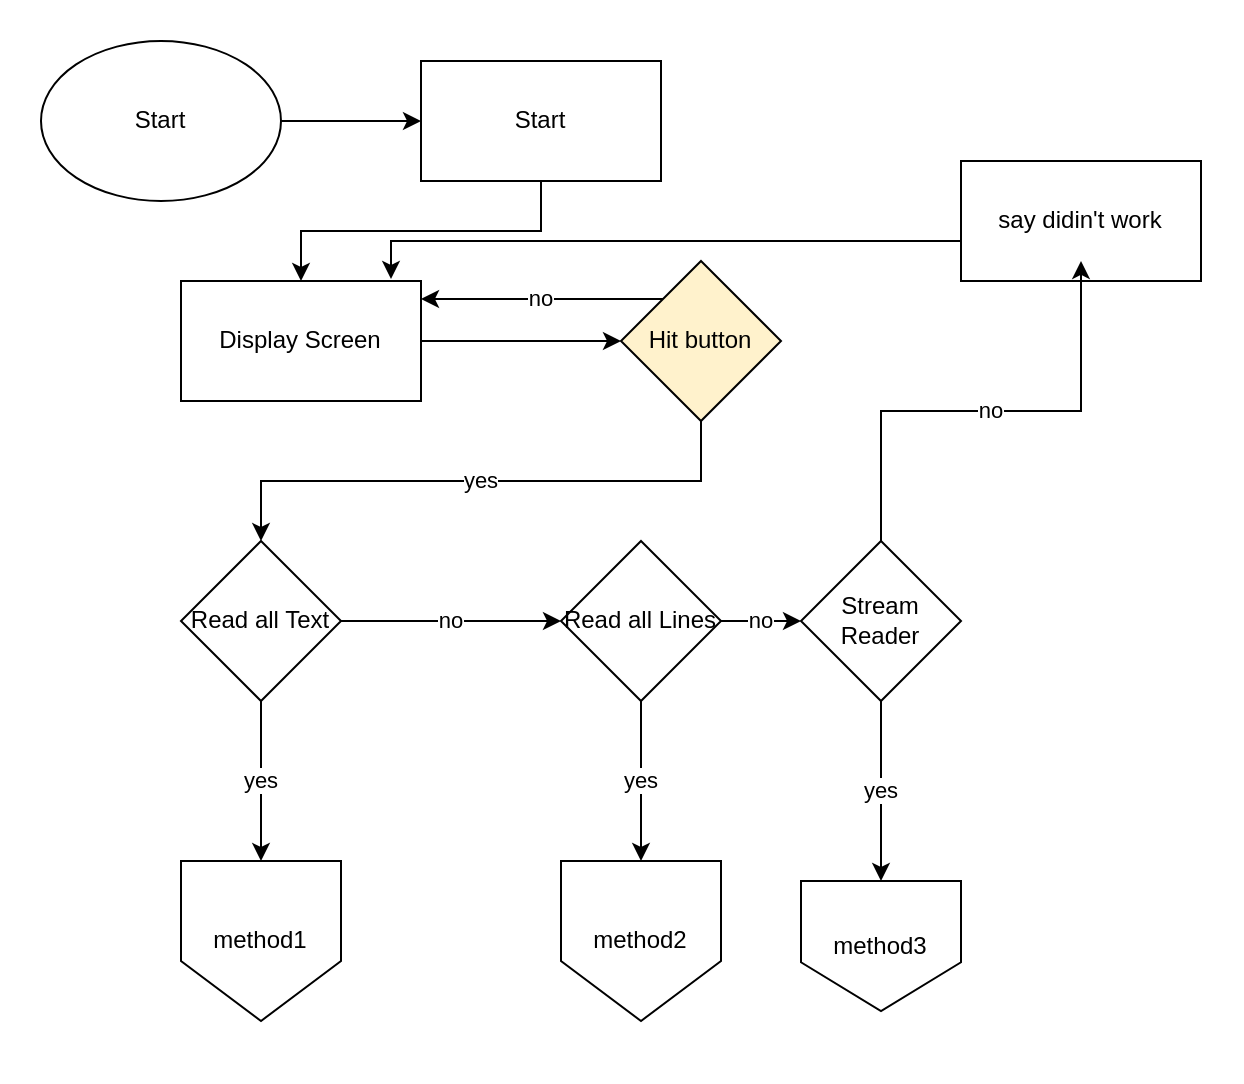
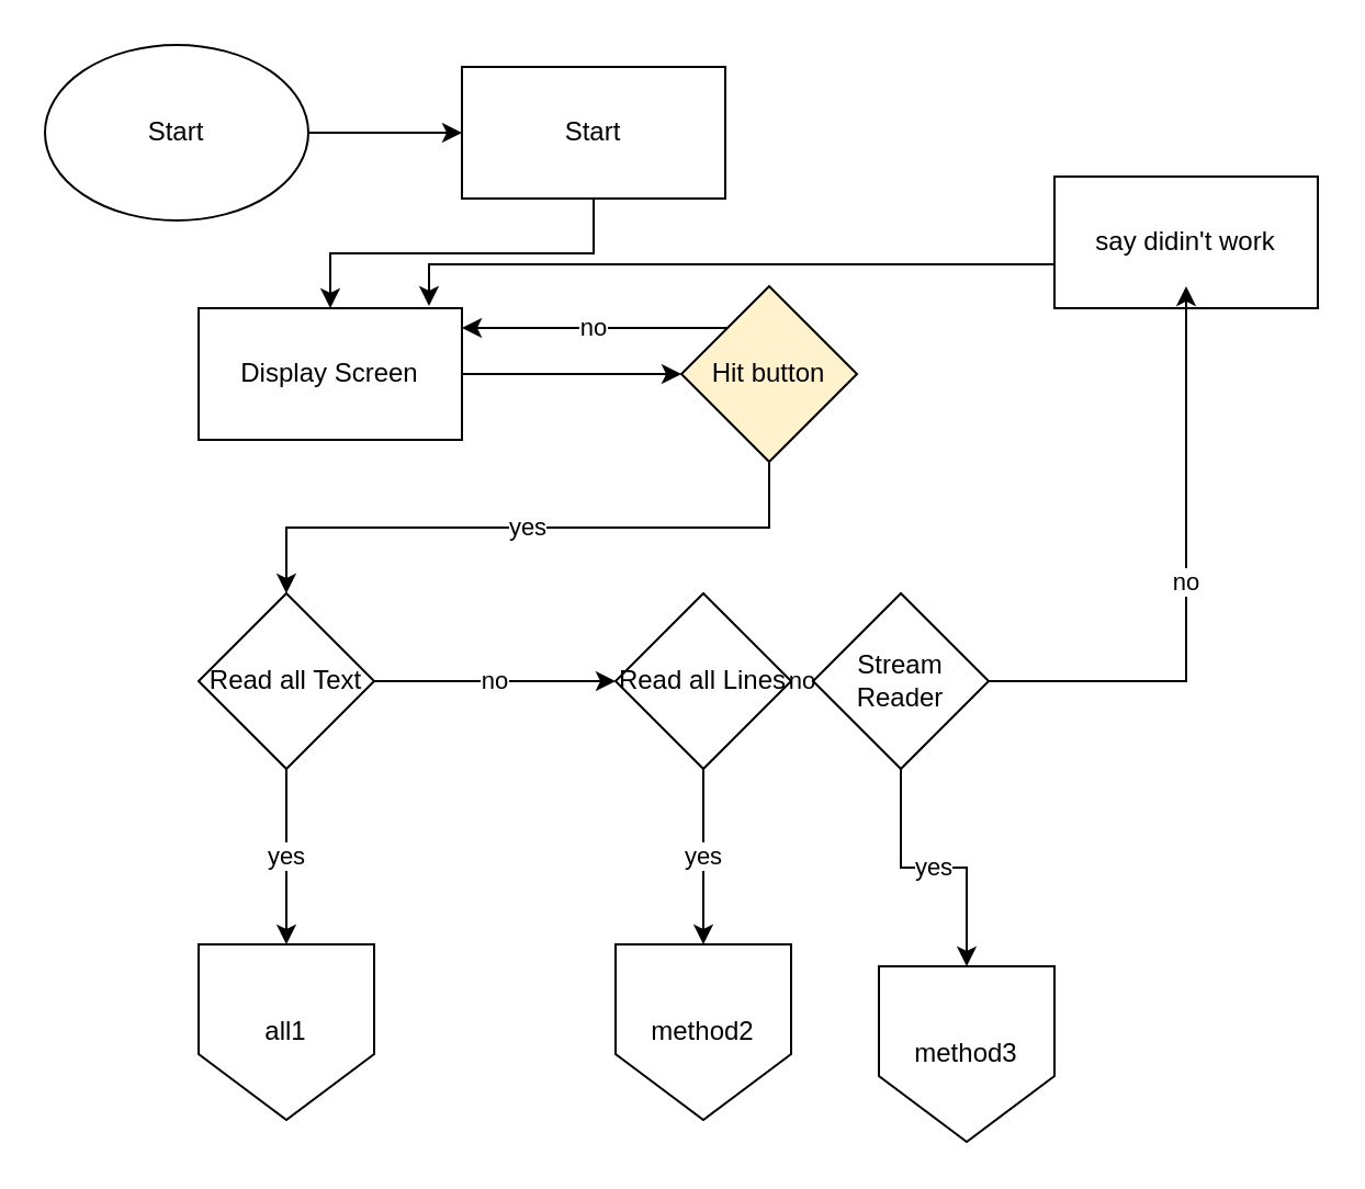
  <mxCell id="0" />
  <mxCell id="1" parent="0" />
  <mxCell id="2" value="" style="edgeStyle=orthogonalEdgeStyle;rounded=0;orthogonalLoop=1;jettySize=auto;html=1;" parent="1" source="3" target="9" edge="1"><mxGeometry relative="1" as="geometry" /></mxCell>
  <mxCell id="3" value="Start" style="rounded=0;whiteSpace=wrap;html=1;" parent="1" vertex="1"><mxGeometry x="210" y="30" width="120" height="60" as="geometry" /></mxCell>
  <mxCell id="4" value="" style="edgeStyle=orthogonalEdgeStyle;rounded=0;orthogonalLoop=1;jettySize=auto;html=1;" parent="1" source="5" target="3" edge="1"><mxGeometry relative="1" as="geometry" /></mxCell>
  <mxCell id="5" value="Start" style="ellipse;whiteSpace=wrap;html=1;" parent="1" vertex="1"><mxGeometry width="120" height="80" as="geometry" x="20" y="20" /></mxCell>
  <mxCell id="6" value="yes" style="edgeStyle=orthogonalEdgeStyle;rounded=0;orthogonalLoop=1;jettySize=auto;html=1;" parent="1" source="7" target="15" edge="1"><mxGeometry relative="1" as="geometry"><Array as="points"><mxPoint x="350" y="240" /><mxPoint x="130" y="240" /></Array></mxGeometry></mxCell>
  <mxCell id="7" value="Hit button" style="rhombus;whiteSpace=wrap;html=1;fillColor=#fff2cc;" parent="1" vertex="1"><mxGeometry x="310" y="130" width="80" height="80" as="geometry" /></mxCell>
  <mxCell id="8" value="" style="edgeStyle=orthogonalEdgeStyle;rounded=0;orthogonalLoop=1;jettySize=auto;html=1;" parent="1" source="9" target="7" edge="1"><mxGeometry relative="1" as="geometry" /></mxCell>
  <mxCell id="9" value="Display Screen" style="rounded=0;whiteSpace=wrap;html=1;" parent="1" vertex="1"><mxGeometry x="90" y="140" width="120" height="60" as="geometry" /></mxCell>
  <mxCell id="10" value="no" style="edgeStyle=orthogonalEdgeStyle;rounded=0;orthogonalLoop=1;jettySize=auto;html=1;entryX=1;entryY=0.15;entryDx=0;entryDy=0;entryPerimeter=0;" parent="1" source="7" target="9" edge="1"><mxGeometry relative="1" as="geometry"><Array as="points"><mxPoint x="290" y="149" /><mxPoint x="290" y="149" /></Array></mxGeometry></mxCell>
- <mxCell id="11" value="method1" style="shape=offPageConnector;whiteSpace=wrap;html=1;" parent="1" vertex="1"><mxGeometry x="90" y="430" width="80" height="80" as="geometry" /></mxCell>
+ <mxCell id="11" value="all1" style="shape=offPageConnector;whiteSpace=wrap;html=1;" parent="1" vertex="1"><mxGeometry x="90" y="430" width="80" height="80" as="geometry" /></mxCell>
  <mxCell id="12" value="method2" style="shape=offPageConnector;whiteSpace=wrap;html=1;" parent="1" vertex="1"><mxGeometry x="280" y="430" width="80" height="80" as="geometry" /></mxCell>
  <mxCell id="13" value="yes" style="edgeStyle=orthogonalEdgeStyle;rounded=0;orthogonalLoop=1;jettySize=auto;html=1;" parent="1" source="15" target="11" edge="1"><mxGeometry relative="1" as="geometry" /></mxCell>
  <mxCell id="14" value="no" style="edgeStyle=orthogonalEdgeStyle;rounded=0;orthogonalLoop=1;jettySize=auto;html=1;" parent="1" source="15" target="18" edge="1"><mxGeometry relative="1" as="geometry" /></mxCell>
  <mxCell id="15" value="Read all Text" style="rhombus;whiteSpace=wrap;html=1;" parent="1" vertex="1"><mxGeometry x="90" y="270" width="80" height="80" as="geometry" /></mxCell>
  <mxCell id="16" value="yes" style="edgeStyle=orthogonalEdgeStyle;rounded=0;orthogonalLoop=1;jettySize=auto;html=1;" parent="1" source="18" target="12" edge="1"><mxGeometry relative="1" as="geometry"><Array as="points"><mxPoint x="320" y="370" /><mxPoint x="320" y="370" /></Array></mxGeometry></mxCell>
  <mxCell id="17" value="no" style="edgeStyle=orthogonalEdgeStyle;rounded=0;orthogonalLoop=1;jettySize=auto;html=1;" edge="1" parent="1" source="18" target="22"><mxGeometry relative="1" as="geometry" /></mxCell>
  <mxCell id="18" value="Read all Lines" style="rhombus;whiteSpace=wrap;html=1;" parent="1" vertex="1"><mxGeometry x="280" y="270" width="80" height="80" as="geometry" /></mxCell>
  <mxCell id="19" value="say didin't work" style="rounded=0;whiteSpace=wrap;html=1;" parent="1" vertex="1"><mxGeometry x="480" y="80" width="120" height="60" as="geometry" /></mxCell>
  <mxCell id="20" style="edgeStyle=orthogonalEdgeStyle;rounded=0;orthogonalLoop=1;jettySize=auto;html=1;entryX=0.875;entryY=-0.017;entryDx=0;entryDy=0;entryPerimeter=0;" parent="1" source="19" target="9" edge="1"><mxGeometry relative="1" as="geometry"><Array as="points"><mxPoint x="195" y="120" /></Array></mxGeometry></mxCell>
  <mxCell id="21" value="yes" style="edgeStyle=orthogonalEdgeStyle;rounded=0;orthogonalLoop=1;jettySize=auto;html=1;" edge="1" parent="1" source="22" target="23"><mxGeometry relative="1" as="geometry" /></mxCell>
- <mxCell id="22" value="Stream Reader" style="rhombus;whiteSpace=wrap;html=1;" vertex="1" parent="1"><mxGeometry x="400" y="270" width="80" height="80" as="geometry" /></mxCell>
- <mxCell id="23" value="method3" style="shape=offPageConnector;whiteSpace=wrap;html=1;" vertex="1" parent="1"><mxGeometry x="400" y="440" width="80" height="65" as="geometry" /></mxCell>
+ <mxCell id="22" value="Stream Reader" style="rhombus;whiteSpace=wrap;html=1;" vertex="1" parent="1"><mxGeometry x="370" y="270" width="80" height="80" as="geometry" /></mxCell>
+ <mxCell id="23" value="method3" style="shape=offPageConnector;whiteSpace=wrap;html=1;" vertex="1" parent="1"><mxGeometry x="400" y="440" width="80" height="80" as="geometry" /></mxCell>
  <mxCell id="24" value="no" style="edgeStyle=orthogonalEdgeStyle;rounded=0;orthogonalLoop=1;jettySize=auto;html=1;entryX=0.5;entryY=0.833;entryDx=0;entryDy=0;entryPerimeter=0;" edge="1" parent="1" source="22" target="19"><mxGeometry relative="1" as="geometry" /></mxCell>
